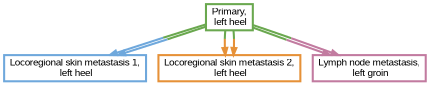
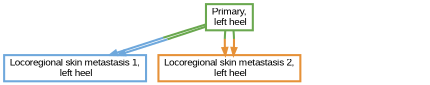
  digraph {
    node [fillcolor=white fontname=Arial penwidth=3.0 shape=box]
    edge [color="#6aa84f;0.5:#6fa8dc" penwidth=3]
    "Primary,\n left heel" [color="#6aa84f"]
    "Locoregional skin metastasis 1,\n left heel" [color="#6fa8dc"]
    "Locoregional skin metastasis 2,\n left heel" [color="#e69138"]
-   "Lymph node metastasis,\n left groin" [color="#c27ba0"]
    "Primary,\n left heel" -> "Locoregional skin metastasis 1,\n left heel"
    "Primary,\n left heel" -> "Locoregional skin metastasis 1,\n left heel"
    "Primary,\n left heel" -> "Locoregional skin metastasis 2,\n left heel" [color="#6aa84f;0.5:#e69138"]
    "Primary,\n left heel" -> "Locoregional skin metastasis 2,\n left heel" [color="#6aa84f;0.5:#e69138"]
-   "Primary,\n left heel" -> "Lymph node metastasis,\n left groin" [color="#6aa84f;0.5:#c27ba0"]
-   "Primary,\n left heel" -> "Lymph node metastasis,\n left groin" [color="#6aa84f;0.5:#c27ba0"]
  }
